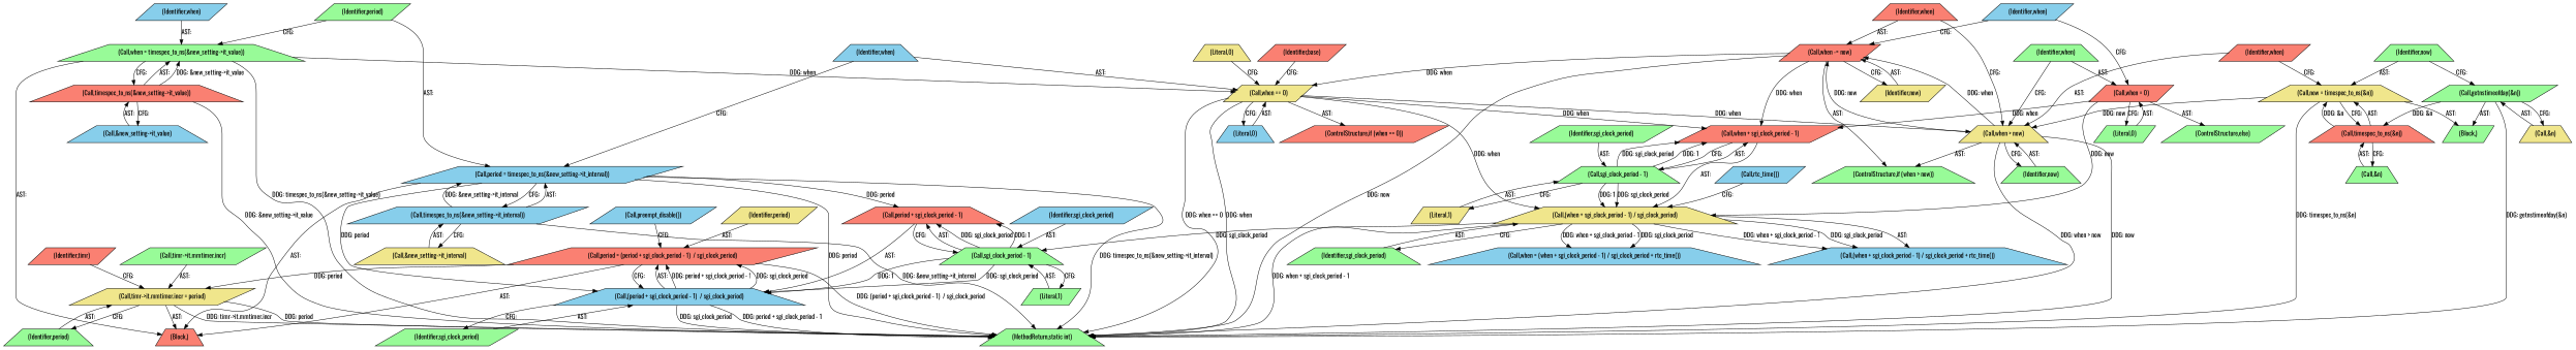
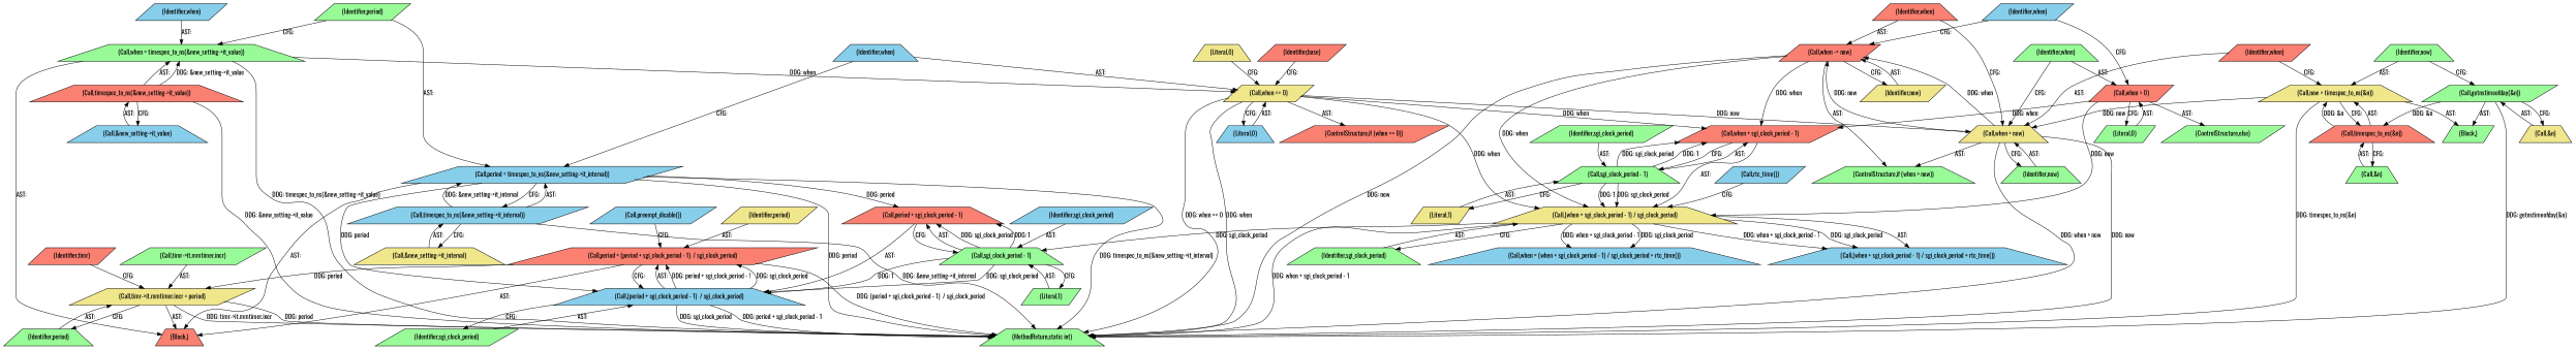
  digraph {
    fontname=Oswald
    node [fillcolor=palegreen fontname=Oswald shape=parallelogram style=filled]
    edge [fontname=Oswald]
    n1 [fillcolor=salmon label="(Call,period = (period + sgi_clock_period - 1)  / sgi_clock_period)"]
    n2 [fillcolor=skyblue label="(Call,(period + sgi_clock_period - 1)  / sgi_clock_period)" shape=trapezium]
    n3 [fillcolor=khaki label="(Call,timr->it.mmtimer.incr = period)"]
    n4 [fillcolor=salmon label="(Block,)" shape=trapezium]
    n5 [label="(MethodReturn,static int)" shape=trapezium]
    n6 [label="(Identifier,sgi_clock_period)"]
    n7 [label="(Identifier,period)" shape=trapezium]
    n8 [fillcolor=skyblue label="(Call,period = timespec_to_ns(&new_setting->it_interval))"]
    n9 [fillcolor=skyblue label="(Call,timespec_to_ns(&new_setting->it_interval))"]
    n10 [fillcolor=salmon label="(Call,period + sgi_clock_period - 1)" shape=trapezium]
    n11 [fillcolor=khaki label="(Call,&new_setting->it_interval)" shape=trapezium]
    n12 [label="(Call,sgi_clock_period - 1)" shape=trapezium]
    n13 [label="(Literal,1)"]
    n14 [fillcolor=khaki label="(Call,(when + sgi_clock_period - 1) / sgi_clock_period)" shape=trapezium]
    n15 [fillcolor=skyblue label="(Call,when = (when + sgi_clock_period - 1) / sgi_clock_period + rtc_time())" shape=trapezium]
    n16 [label="(Identifier,sgi_clock_period)" shape=trapezium]
    n17 [fillcolor=skyblue label="(Call,(when + sgi_clock_period - 1) / sgi_clock_period + rtc_time())" shape=trapezium]
    n18 [fillcolor=salmon label="(Call,when -= now)"]
    n19 [fillcolor=khaki label="(Identifier,now)"]
    n20 [label="(ControlStructure,if (when > now))" shape=trapezium]
    n21 [fillcolor=salmon label="(Call,when + sgi_clock_period - 1)"]
    n22 [label="(Call,sgi_clock_period - 1)" shape=trapezium]
    n23 [fillcolor=khaki label="(Call,when > now)" shape=trapezium]
    n24 [label="(Identifier,now)" shape=trapezium]
    n25 [fillcolor=khaki label="(Call,when == 0)"]
    n26 [fillcolor=salmon label="(ControlStructure,if (when == 0))"]
    n27 [fillcolor=skyblue label="(Literal,0)" shape=trapezium]
    n28 [label="(Call,when = timespec_to_ns(&new_setting->it_value))" shape=trapezium]
    n29 [fillcolor=salmon label="(Call,timespec_to_ns(&new_setting->it_value))" shape=trapezium]
    n30 [fillcolor=skyblue label="(Call,&new_setting->it_value)" shape=trapezium]
    n31 [fillcolor=khaki label="(Call,now = timespec_to_ns(&n))" shape=trapezium]
    n32 [fillcolor=salmon label="(Call,timespec_to_ns(&n))" shape=trapezium]
    n33 [label="(Block,)"]
    n34 [label="(Call,&n)" shape=trapezium]
    n35 [label="(Call,getnstimeofday(&n))"]
    n36 [fillcolor=khaki label="(Call,&n)" shape=trapezium]
    n37 [fillcolor=salmon label="(Call,when = 0)"]
    n38 [label="(Literal,0)"]
    n39 [label="(ControlStructure,else)"]
    n40 [fillcolor=khaki label="(Literal,1)"]
    n41 [fillcolor=salmon label="(Identifier,when)"]
    n42 [label="(Identifier,sgi_clock_period)"]
    n43 [fillcolor=khaki label="(Literal,0)" shape=trapezium]
    n44 [label="(Identifier,period)"]
    n45 [label="(Identifier,when)" shape=trapezium]
    n46 [fillcolor=skyblue label="(Identifier,when)" shape=trapezium]
    n47 [fillcolor=khaki label="(Identifier,period)"]
    n48 [fillcolor=skyblue label="(Call,preempt_disable())"]
    n49 [fillcolor=salmon label="(Identifier,base)"]
    n50 [fillcolor=skyblue label="(Identifier,when)"]
    n51 [fillcolor=salmon label="(Identifier,timr)"]
    n52 [label="(Call,timr->it.mmtimer.incr)"]
    n53 [fillcolor=skyblue label="(Call,rtc_time())"]
    n54 [label="(Identifier,now)" shape=trapezium]
    n55 [fillcolor=skyblue label="(Identifier,when)"]
    n56 [fillcolor=skyblue label="(Identifier,sgi_clock_period)"]
    n57 [fillcolor=salmon label="(Identifier,when)" shape=trapezium]
    n1 -> n2 [label="CFG: "]
    n1 -> n3 [label="DDG: period"]
    n1 -> n4 [label="AST: "]
    n1 -> n5 [label="DDG: (period + sgi_clock_period - 1)  / sgi_clock_period"]
    n2 -> n1 [label="AST: "]
    n2 -> n1 [label="DDG: period + sgi_clock_period - 1"]
    n2 -> n1 [label="DDG: sgi_clock_period"]
    n2 -> n5 [label="DDG: sgi_clock_period"]
    n2 -> n5 [label="DDG: period + sgi_clock_period - 1"]
    n2 -> n6 [label="CFG: "]
    n3 -> n4 [label="AST: "]
    n3 -> n5 [label="DDG: period"]
    n3 -> n5 [label="DDG: timr->it.mmtimer.incr"]
    n3 -> n7 [label="CFG: "]
    n6 -> n2 [label="AST: "]
    n7 -> n3 [label="AST: "]
    n8 -> n2 [label="DDG: period"]
    n8 -> n4 [label="AST: "]
    n8 -> n5 [label="DDG: timespec_to_ns(&new_setting->it_interval)"]
    n8 -> n5 [label="DDG: period"]
    n8 -> n9 [label="CFG: "]
    n8 -> n10 [label="DDG: period"]
    n9 -> n5 [label="DDG: &new_setting->it_interval"]
    n9 -> n8 [label="AST: "]
    n9 -> n8 [label="DDG: &new_setting->it_interval"]
    n9 -> n11 [label="CFG: "]
    n10 -> n2 [label="AST: "]
    n10 -> n12 [label="CFG: "]
    n11 -> n9 [label="AST: "]
    n12 -> n2 [label="DDG: sgi_clock_period"]
    n12 -> n2 [label="DDG: 1"]
    n12 -> n10 [label="AST: "]
    n12 -> n10 [label="DDG: sgi_clock_period"]
    n12 -> n10 [label="DDG: 1"]
    n12 -> n13 [label="CFG: "]
    n13 -> n12 [label="AST: "]
    n14 -> n5 [label="DDG: when + sgi_clock_period - 1"]
    n14 -> n12 [label="DDG: sgi_clock_period"]
    n14 -> n15 [label="DDG: when + sgi_clock_period - 1"]
    n14 -> n15 [label="DDG: sgi_clock_period"]
    n14 -> n16 [label="CFG: "]
    n14 -> n17 [label="AST: "]
    n14 -> n17 [label="DDG: when + sgi_clock_period - 1"]
    n14 -> n17 [label="DDG: sgi_clock_period"]
    n16 -> n14 [label="AST: "]
    n18 -> n5 [label="DDG: now"]
-   n18 -> n25 [label="DDG: when"]
+   n18 -> n14 [label="DDG: when"]
    n18 -> n19 [label="CFG: "]
    n18 -> n20 [label="AST: "]
    n18 -> n21 [label="DDG: when"]
    n19 -> n18 [label="AST: "]
    n21 -> n14 [label="AST: "]
    n21 -> n22 [label="CFG: "]
    n22 -> n14 [label="DDG: sgi_clock_period"]
    n22 -> n14 [label="DDG: 1"]
    n22 -> n21 [label="AST: "]
    n22 -> n21 [label="DDG: sgi_clock_period"]
    n22 -> n21 [label="DDG: 1"]
    n22 -> n40 [label="CFG: "]
    n23 -> n5 [label="DDG: when > now"]
    n23 -> n5 [label="DDG: now"]
    n23 -> n18 [label="DDG: now"]
    n23 -> n18 [label="DDG: when"]
    n23 -> n20 [label="AST: "]
    n23 -> n24 [label="CFG: "]
    n24 -> n23 [label="AST: "]
    n25 -> n5 [label="DDG: when"]
    n25 -> n5 [label="DDG: when == 0"]
    n25 -> n14 [label="DDG: when"]
    n25 -> n21 [label="DDG: when"]
-   n25 -> n23 [label="DDG: when"]
+   n25 -> n23 [label="DDG: now"]
    n25 -> n26 [label="AST: "]
    n25 -> n27 [label="CFG: "]
    n27 -> n25 [label="AST: "]
    n28 -> n4 [label="AST: "]
    n28 -> n5 [label="DDG: timespec_to_ns(&new_setting->it_value)"]
    n28 -> n25 [label="DDG: when"]
-   n28 -> n29 [label="CFG: "]
    n29 -> n5 [label="DDG: &new_setting->it_value"]
    n29 -> n28 [label="AST: "]
    n29 -> n28 [label="DDG: &new_setting->it_value"]
    n29 -> n30 [label="CFG: "]
    n30 -> n29 [label="AST: "]
    n31 -> n5 [label="DDG: timespec_to_ns(&n)"]
    n31 -> n23 [label="DDG: now"]
    n31 -> n32 [label="CFG: "]
    n31 -> n33 [label="AST: "]
    n32 -> n31 [label="AST: "]
    n32 -> n31 [label="DDG: &n"]
    n32 -> n34 [label="CFG: "]
    n34 -> n32 [label="AST: "]
    n35 -> n5 [label="DDG: getnstimeofday(&n)"]
    n35 -> n32 [label="DDG: &n"]
    n35 -> n33 [label="AST: "]
    n35 -> n36 [label="CFG: "]
    n36 -> n35 [label="AST: "]
    n37 -> n14 [label="DDG: now"]
    n37 -> n21 [label="DDG: when"]
    n37 -> n38 [label="CFG: "]
    n37 -> n39 [label="AST: "]
    n38 -> n37 [label="AST: "]
    n40 -> n22 [label="AST: "]
    n41 -> n23 [label="AST: "]
    n41 -> n31 [label="CFG: "]
    n42 -> n22 [label="AST: "]
    n43 -> n25 [label="CFG: "]
    n44 -> n8 [label="AST: "]
    n44 -> n28 [label="CFG: "]
    n45 -> n23 [label="CFG: "]
    n45 -> n37 [label="AST: "]
    n46 -> n8 [label="CFG: "]
    n46 -> n25 [label="AST: "]
    n47 -> n1 [label="AST: "]
    n48 -> n1 [label="CFG: "]
    n49 -> n25 [label="CFG: "]
    n50 -> n28 [label="AST: "]
    n51 -> n3 [label="CFG: "]
    n52 -> n3 [label="AST: "]
    n53 -> n14 [label="CFG: "]
    n54 -> n31 [label="AST: "]
    n54 -> n35 [label="CFG: "]
    n55 -> n18 [label="CFG: "]
    n55 -> n37 [label="CFG: "]
    n56 -> n12 [label="AST: "]
    n57 -> n18 [label="AST: "]
    n57 -> n23 [label="CFG: "]
  }
